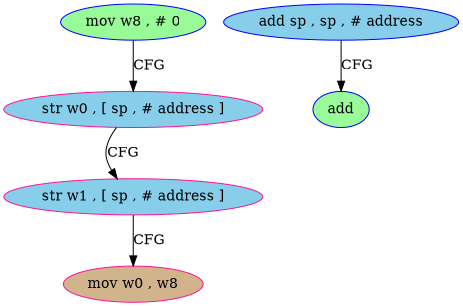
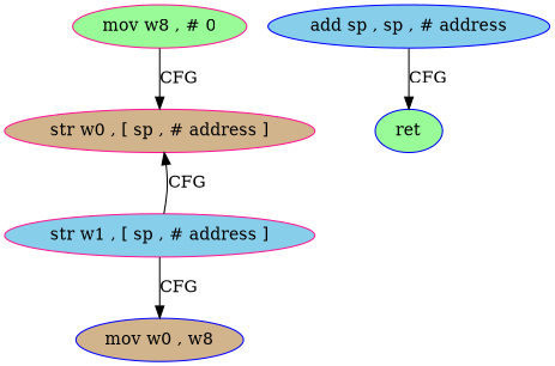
  digraph {
    node [color=blue fillcolor=palegreen style=filled]
-   n1 [label="mov w8 , # 0"]
-   n2 [color=deeppink fillcolor=skyblue label="str w0 , [ sp , # address ]"]
+   n1 [color=deeppink label="mov w8 , # 0"]
+   n2 [color=deeppink fillcolor=tan label="str w0 , [ sp , # address ]"]
    n3 [color=deeppink fillcolor=skyblue label="str w1 , [ sp , # address ]"]
-   n4 [color=deeppink fillcolor=tan label="mov w0 , w8"]
+   n4 [fillcolor=tan label="mov w0 , w8"]
    n5 [fillcolor=skyblue label="add sp , sp , # address"]
-   n6 [label=add]
+   n6 [label=ret]
    n1 -> n2 [label=CFG]
-   n2 -> n3 [label=CFG]
+   n3 -> n2 [label=CFG]
    n3 -> n4 [label=CFG]
    n5 -> n6 [label=CFG]
  }
